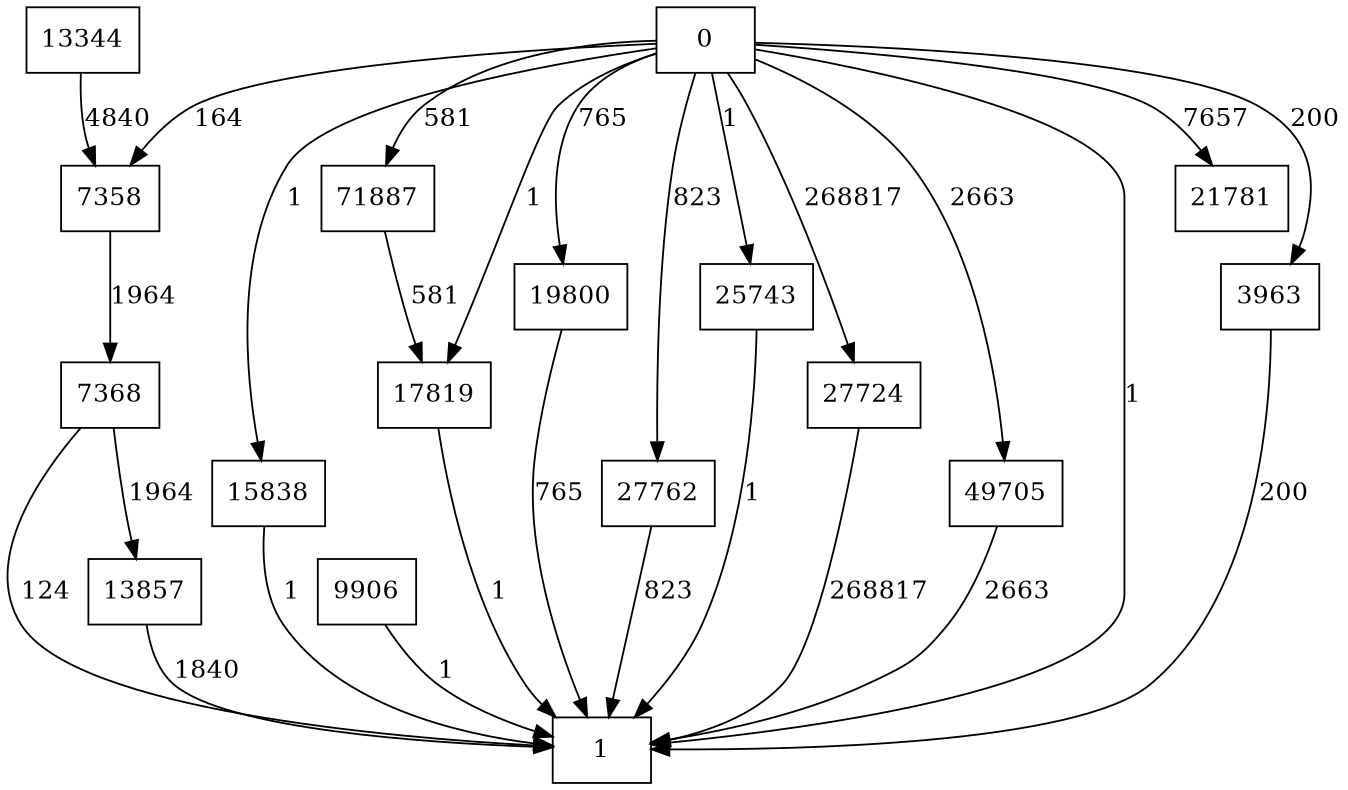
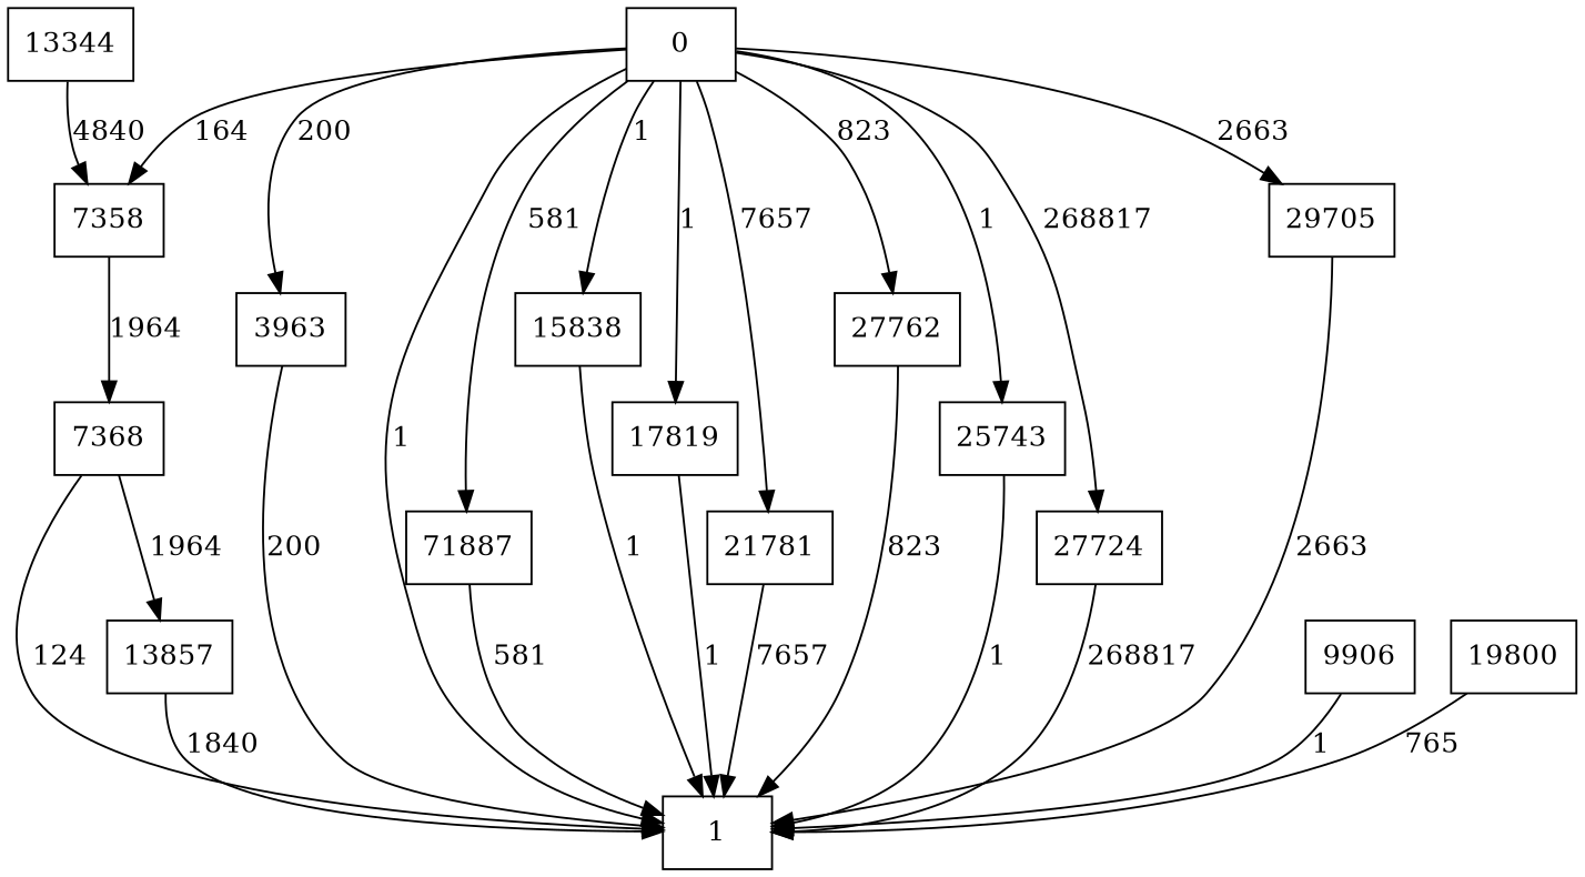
  digraph {
    rankdir=TB
    node [shape=rectangle]
    3963
    1
    7358
    7368
    13857
    9906
    n7 [label=71887]
    13344
    15838
    17819
    19800
    21781
    n13 [label=27762]
    25743
    27724
-   29705 [label=49705]
+   29705
    0
    3963 -> 1 [label=200]
    7358 -> 7368 [label=1964]
    7368 -> 1 [label=124]
    7368 -> 13857 [label=1964]
    13857 -> 1 [label=1840]
    9906 -> 1 [label=1]
-   n7 -> 17819 [label=581]
+   n7 -> 1 [label=581]
    13344 -> 7358 [label=4840]
    15838 -> 1 [label=1]
    17819 -> 1 [label=1]
    19800 -> 1 [label=765]
+   21781 -> 1 [label=7657]
    n13 -> 1 [label=823]
    25743 -> 1 [label=1]
    27724 -> 1 [label=268817]
    29705 -> 1 [label=2663]
    0 -> 3963 [label=200]
    0 -> 1 [label=1]
    0 -> 7358 [label=164]
    0 -> n7 [label=581]
    0 -> 15838 [label=1]
    0 -> 17819 [label=1]
-   0 -> 19800 [label=765]
    0 -> 21781 [label=7657]
    0 -> n13 [label=823]
    0 -> 25743 [label=1]
    0 -> 27724 [label=268817]
    0 -> 29705 [label=2663]
  }
